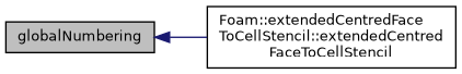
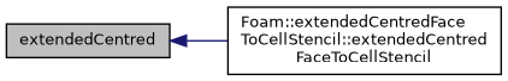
  digraph {
    rankdir=LR
    node [color=black fontname=Helvetica fontsize=10 shape=record]
-   n1 [fillcolor=grey75 fontcolor=black height=0.2 label=globalNumbering style=filled width=0.4]
+   n1 [fillcolor=grey75 fontcolor=black height=0.2 label=extendedCentred style=filled width=0.4]
    n2 [height=0.2 label="Foam::extendedCentredFace\lToCellStencil::extendedCentred\lFaceToCellStencil" width=0.4]
    n1 -> n2 [color=midnightblue dir=back fontname=Helvetica fontsize=10 labelfontname=Helvetica labelfontsize=10 style=solid]
  }
